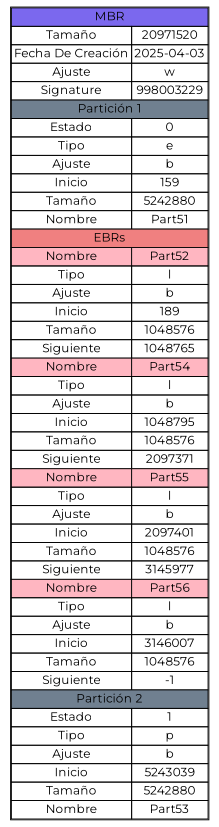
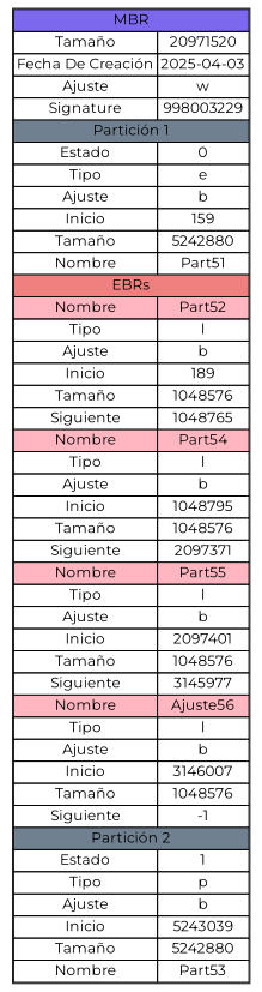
  digraph {
    fontname=Montserrat
-   n1 [label=< <table border='1' cellborder='1' cellspacing='0'> <tr><td bgcolor="Mediumslateblue" colspan='2'>MBR</td></tr> <tr><td>Tamaño</td><td>20971520</td></tr> <tr><td>Fecha De Creación</td><td>2025-04-03</td></tr> <tr><td>Ajuste</td><td>w</td></tr> <tr><td>Signature</td><td>998003229</td></tr> <tr><td colspan='2' bgcolor='Slategray'>Partición 1</td></tr> <tr><td>Estado</td><td>0</td></tr> <tr><td>Tipo</td><td>e</td></tr> <tr><td>Ajuste</td><td>b</td></tr> <tr><td>Inicio</td><td>159</td></tr> <tr><td>Tamaño</td><td>5242880</td></tr> <tr><td>Nombre</td><td>Part51</td></tr> <tr><td colspan='2' bgcolor='Lightcoral'>EBRs</td></tr> <tr><td bgcolor='LightPink'>Nombre</td><td bgcolor='LightPink'>Part52</td></tr> <tr><td>Tipo</td><td>l</td></tr> <tr><td>Ajuste</td><td>b</td></tr> <tr><td>Inicio</td><td>189</td></tr> <tr><td>Tamaño</td><td>1048576</td></tr> <tr><td>Siguiente</td><td>1048765</td></tr> <tr><td bgcolor='LightPink'>Nombre</td><td bgcolor='LightPink'>Part54</td></tr> <tr><td>Tipo</td><td>l</td></tr> <tr><td>Ajuste</td><td>b</td></tr> <tr><td>Inicio</td><td>1048795</td></tr> <tr><td>Tamaño</td><td>1048576</td></tr> <tr><td>Siguiente</td><td>2097371</td></tr> <tr><td bgcolor='LightPink'>Nombre</td><td bgcolor='LightPink'>Part55</td></tr> <tr><td>Tipo</td><td>l</td></tr> <tr><td>Ajuste</td><td>b</td></tr> <tr><td>Inicio</td><td>2097401</td></tr> <tr><td>Tamaño</td><td>1048576</td></tr> <tr><td>Siguiente</td><td>3145977</td></tr> <tr><td bgcolor='LightPink'>Nombre</td><td bgcolor='LightPink'>Part56</td></tr> <tr><td>Tipo</td><td>l</td></tr> <tr><td>Ajuste</td><td>b</td></tr> <tr><td>Inicio</td><td>3146007</td></tr> <tr><td>Tamaño</td><td>1048576</td></tr> <tr><td>Siguiente</td><td>-1</td></tr> <tr><td colspan='2' bgcolor='Slategray'>Partición 2</td></tr> <tr><td>Estado</td><td>1</td></tr> <tr><td>Tipo</td><td>p</td></tr> <tr><td>Ajuste</td><td>b</td></tr> <tr><td>Inicio</td><td>5243039</td></tr> <tr><td>Tamaño</td><td>5242880</td></tr> <tr><td>Nombre</td><td>Part53</td></tr> </table> > shape=plaintext fontname=Montserrat]
+   n1 [label=< <table border='1' cellborder='1' cellspacing='0'> <tr><td bgcolor="Mediumslateblue" colspan='2'>MBR</td></tr> <tr><td>Tamaño</td><td>20971520</td></tr> <tr><td>Fecha De Creación</td><td>2025-04-03</td></tr> <tr><td>Ajuste</td><td>w</td></tr> <tr><td>Signature</td><td>998003229</td></tr> <tr><td colspan='2' bgcolor='Slategray'>Partición 1</td></tr> <tr><td>Estado</td><td>0</td></tr> <tr><td>Tipo</td><td>e</td></tr> <tr><td>Ajuste</td><td>b</td></tr> <tr><td>Inicio</td><td>159</td></tr> <tr><td>Tamaño</td><td>5242880</td></tr> <tr><td>Nombre</td><td>Part51</td></tr> <tr><td colspan='2' bgcolor='Lightcoral'>EBRs</td></tr> <tr><td bgcolor='LightPink'>Nombre</td><td bgcolor='LightPink'>Part52</td></tr> <tr><td>Tipo</td><td>l</td></tr> <tr><td>Ajuste</td><td>b</td></tr> <tr><td>Inicio</td><td>189</td></tr> <tr><td>Tamaño</td><td>1048576</td></tr> <tr><td>Siguiente</td><td>1048765</td></tr> <tr><td bgcolor='LightPink'>Nombre</td><td bgcolor='LightPink'>Part54</td></tr> <tr><td>Tipo</td><td>l</td></tr> <tr><td>Ajuste</td><td>b</td></tr> <tr><td>Inicio</td><td>1048795</td></tr> <tr><td>Tamaño</td><td>1048576</td></tr> <tr><td>Siguiente</td><td>2097371</td></tr> <tr><td bgcolor='LightPink'>Nombre</td><td bgcolor='LightPink'>Part55</td></tr> <tr><td>Tipo</td><td>l</td></tr> <tr><td>Ajuste</td><td>b</td></tr> <tr><td>Inicio</td><td>2097401</td></tr> <tr><td>Tamaño</td><td>1048576</td></tr> <tr><td>Siguiente</td><td>3145977</td></tr> <tr><td bgcolor='LightPink'>Nombre</td><td bgcolor='LightPink'>Ajuste56</td></tr> <tr><td>Tipo</td><td>l</td></tr> <tr><td>Ajuste</td><td>b</td></tr> <tr><td>Inicio</td><td>3146007</td></tr> <tr><td>Tamaño</td><td>1048576</td></tr> <tr><td>Siguiente</td><td>-1</td></tr> <tr><td colspan='2' bgcolor='Slategray'>Partición 2</td></tr> <tr><td>Estado</td><td>1</td></tr> <tr><td>Tipo</td><td>p</td></tr> <tr><td>Ajuste</td><td>b</td></tr> <tr><td>Inicio</td><td>5243039</td></tr> <tr><td>Tamaño</td><td>5242880</td></tr> <tr><td>Nombre</td><td>Part53</td></tr> </table> > shape=plaintext fontname=Montserrat]
  }
